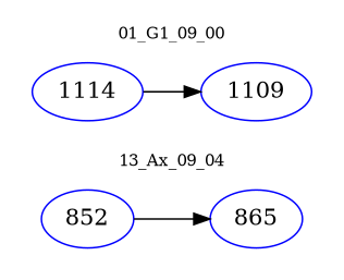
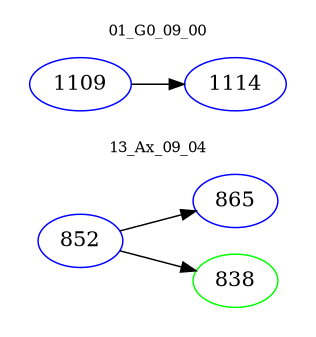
  digraph {
    rankdir=LR
    node [color=blue]
    edge [color=black]
    n1 [label=852]
+   n2 [color=green label=838]
    n3 [label=865]
    n4 [label=1114]
    n5 [label=1109]
    subgraph cluster_1 {
      color=white
      fontsize=10
      label="13_Ax_09_04"
      n1
+     n2
      n3
    }
    subgraph cluster_2 {
      color=white
      fontsize=10
-     label="01_G1_09_00"
+     label="01_G0_09_00"
      n4
      n5
    }
+   n1 -> n2
    n1 -> n3
-   n4 -> n5
+   n5 -> n4
  }
